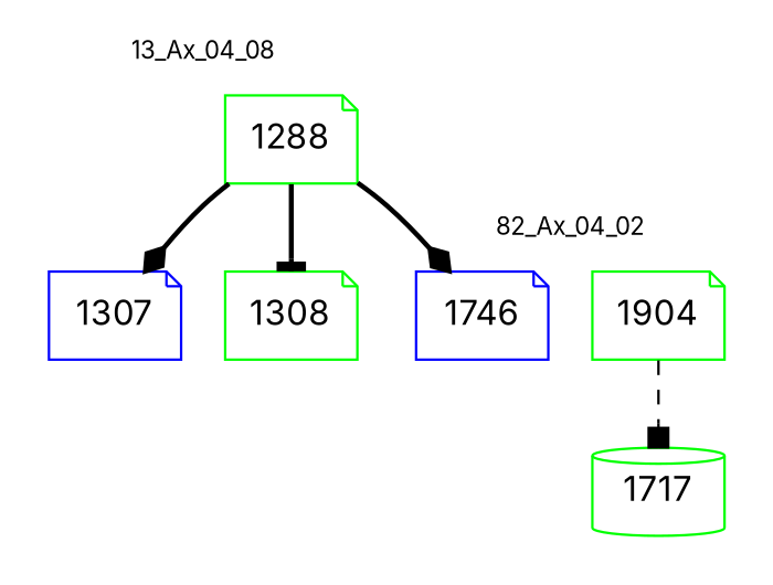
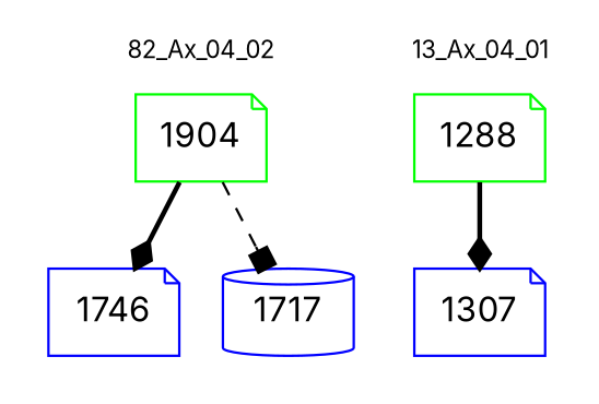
  digraph {
    fontname=Inter
    node [color=green fontname=Inter shape=note]
    edge [arrowhead=diamond color=black fontname=Inter style=bold]
    n1 [label=1904]
    n2 [color=blue label=1746]
-   n3 [label=1717 shape=cylinder]
+   n3 [color=blue label=1717 shape=cylinder]
    n4 [label=1288]
    n5 [color=blue label=1307]
-   n6 [label=1308]
    subgraph cluster_1 {
      color=white
      fontsize=10
      label="82_Ax_04_02"
      n1
      n2
      n3
    }
    subgraph cluster_2 {
      color=white
      fontsize=10
-     label="13_Ax_04_08"
+     label="13_Ax_04_01"
      n4
      n5
-     n6
    }
-   n4 -> n2
+   n1 -> n2
    n1 -> n3 [arrowhead=box style=dashed]
    n4 -> n5
-   n4 -> n6 [arrowhead=tee]
  }
